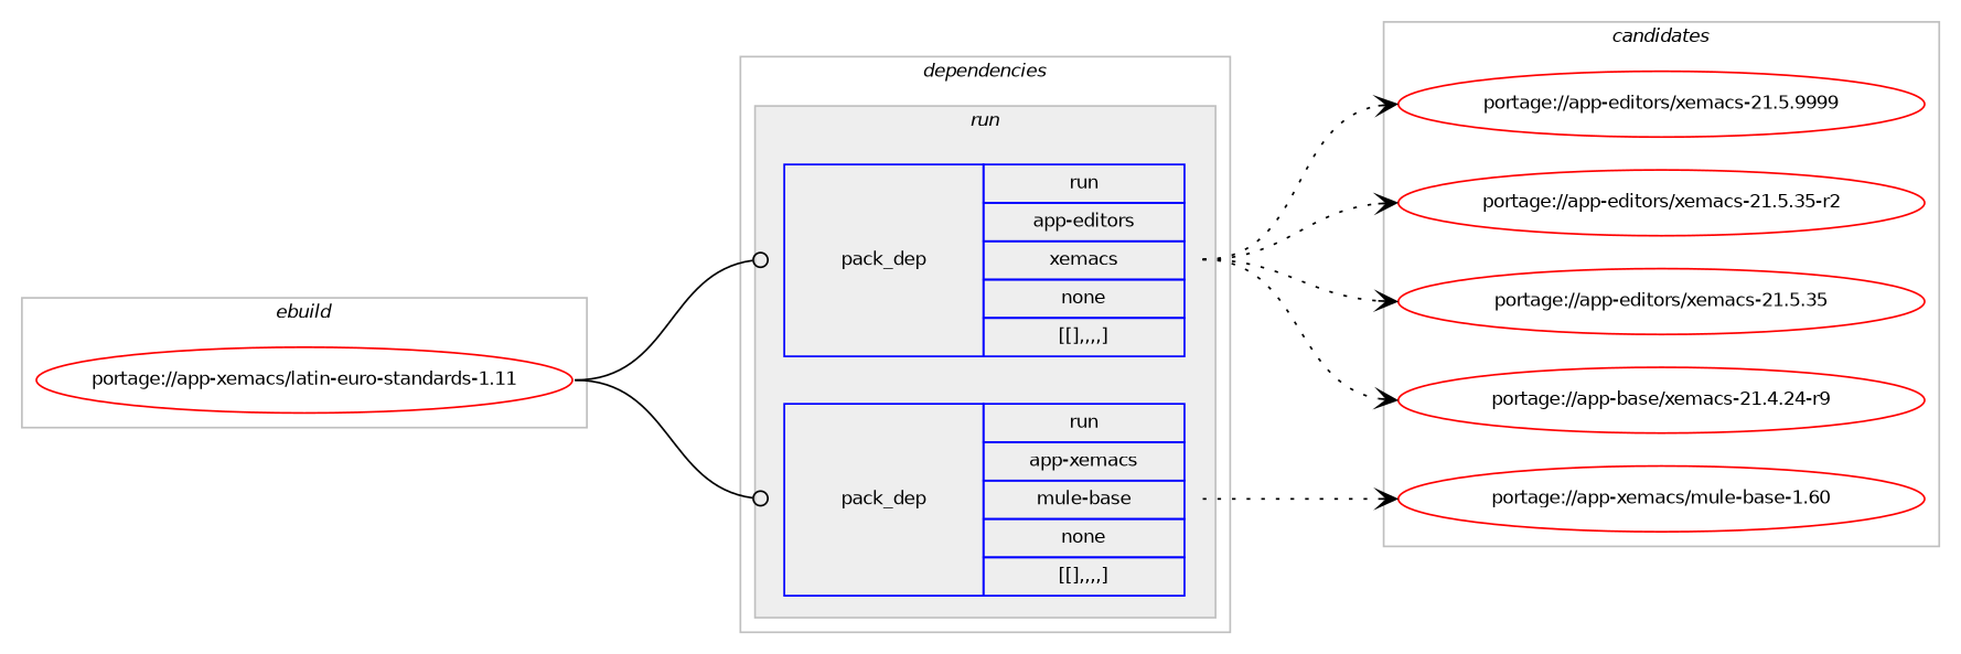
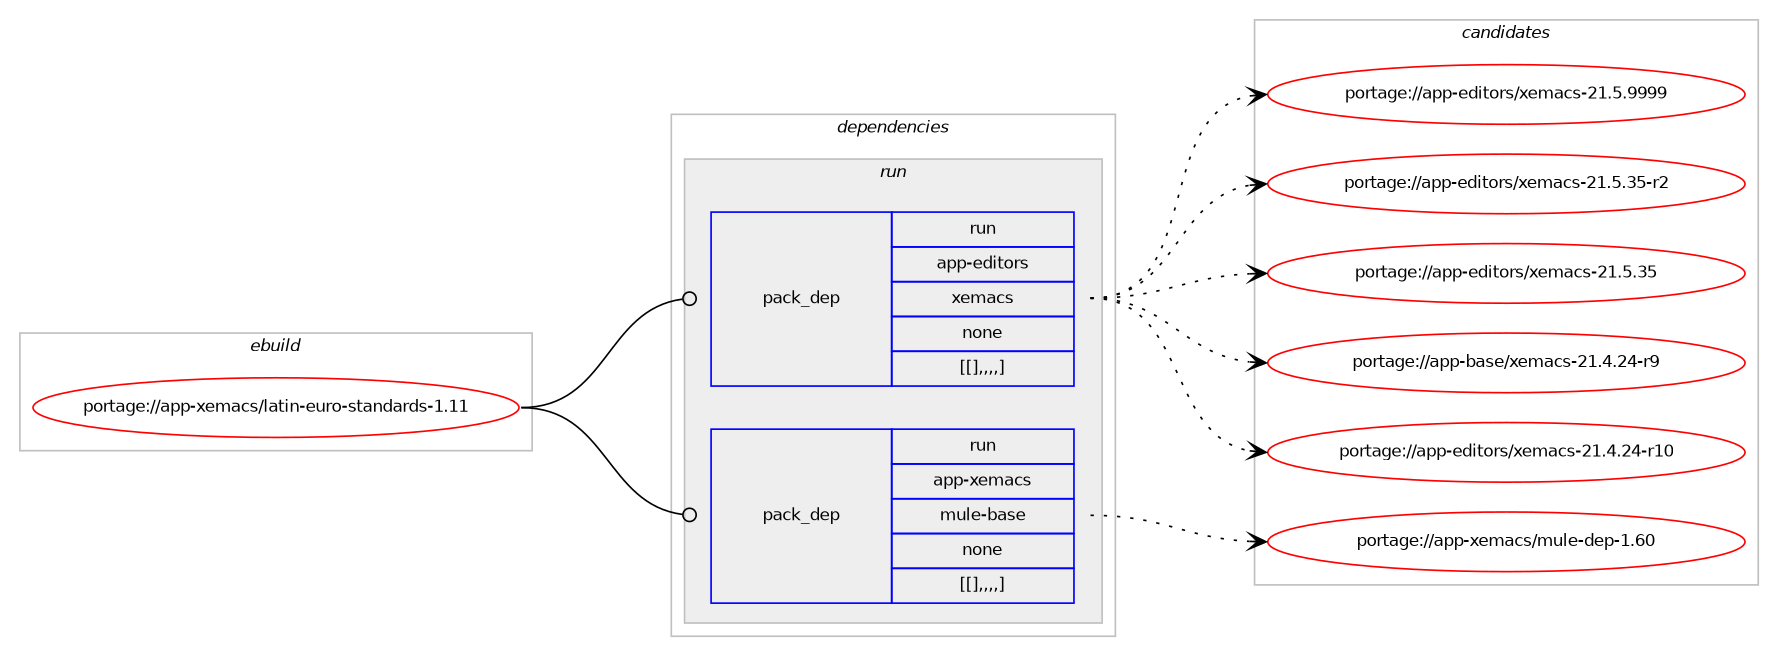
  digraph {
    compound=true
    concentrate=true
    fontname=Helvetica
    fontsize=10
    newrank=true
    rankdir=LR
    ranksep=1.5
    node [color=red fontname=Helvetica fontsize=10]
    edge [arrowhead=vee headport=w style=dotted tailport=e weight=100]
    n1 [label="portage://app-xemacs/latin-euro-standards-1.11" width=4]
    n2 [color=blue label=<<TABLE BORDER="0" CELLBORDER="1" CELLSPACING="0" CELLPADDING="4" WIDTH="220"><TR><TD ROWSPAN="6" CELLPADDING="30">pack_dep</TD></TR><TR><TD WIDTH="110">run</TD></TR><TR><TD>app-editors</TD></TR><TR><TD>xemacs</TD></TR><TR><TD>none</TD></TR><TR><TD>[[],,,,]</TD></TR></TABLE>> shape=none]
    n3 [color=blue label=<<TABLE BORDER="0" CELLBORDER="1" CELLSPACING="0" CELLPADDING="4" WIDTH="220"><TR><TD ROWSPAN="6" CELLPADDING="30">pack_dep</TD></TR><TR><TD WIDTH="110">run</TD></TR><TR><TD>app-xemacs</TD></TR><TR><TD>mule-base</TD></TR><TR><TD>none</TD></TR><TR><TD>[[],,,,]</TD></TR></TABLE>> shape=none]
    n4 [label="portage://app-editors/xemacs-21.5.9999" width=4]
    n5 [label="portage://app-editors/xemacs-21.5.35-r2" width=4]
    n6 [label="portage://app-editors/xemacs-21.5.35" width=4]
    n7 [label="portage://app-base/xemacs-21.4.24-r9" width=4]
-   n9 [label="portage://app-xemacs/mule-base-1.60" width=4]
+   n8 [label="portage://app-editors/xemacs-21.4.24-r10" width=4]
+   n9 [label="portage://app-xemacs/mule-dep-1.60" width=4]
    subgraph cluster_1 {
      color=gray
      label=<<i>ebuild</i>>
      n1
    }
    subgraph cluster_2 {
      color=gray
      label=<<i>dependencies</i>>
      subgraph cluster_3 {
        color=gray
        fillcolor="#eeeeee"
        label=<<i>compile</i>>
        style=filled
      }
      subgraph cluster_4 {
        color=gray
        fillcolor="#eeeeee"
        label=<<i>compile and run</i>>
        style=filled
      }
      subgraph cluster_5 {
        color=gray
        fillcolor="#eeeeee"
        label=<<i>run</i>>
        style=filled
        subgraph sub_6 {
          color=gray
          fillcolor="#eeeeee"
          label=<<i>run</i>>
          style=filled
          n2
        }
        subgraph sub_7 {
          color=gray
          fillcolor="#eeeeee"
          label=<<i>run</i>>
          style=filled
          n3
        }
      }
    }
    subgraph cluster_8 {
      color=gray
      label=<<i>candidates</i>>
      rank=same
      subgraph sub_9 {
        color=black
        label=<<i>candidates</i>>
        nodesep=1
        rank=same
        n4
        n5
        n6
        n7
+       n8
      }
      subgraph sub_10 {
        color=black
        label=<<i>candidates</i>>
        nodesep=1
        rank=same
        n9
      }
    }
    n1 -> n2 [arrowhead=odot style=solid weight=20]
    n1 -> n3 [arrowhead=odot style=solid weight=20]
    n2 -> n4
    n2 -> n5
    n2 -> n6
    n2 -> n7
+   n2 -> n8
    n3 -> n9
  }
